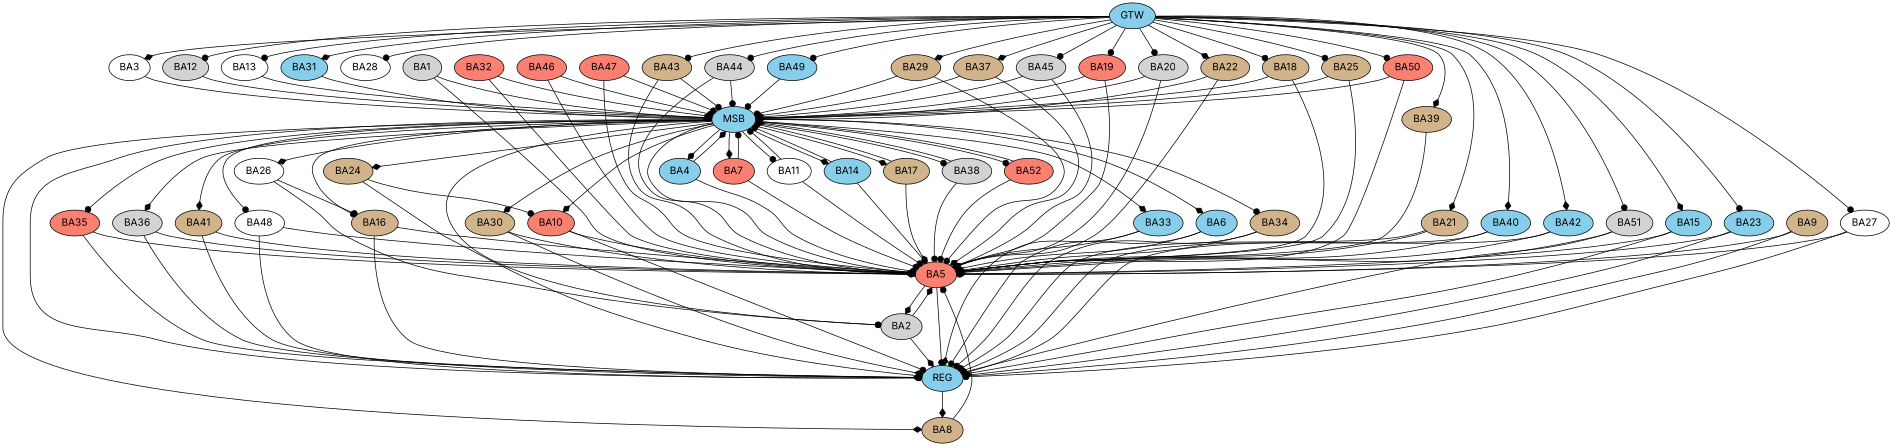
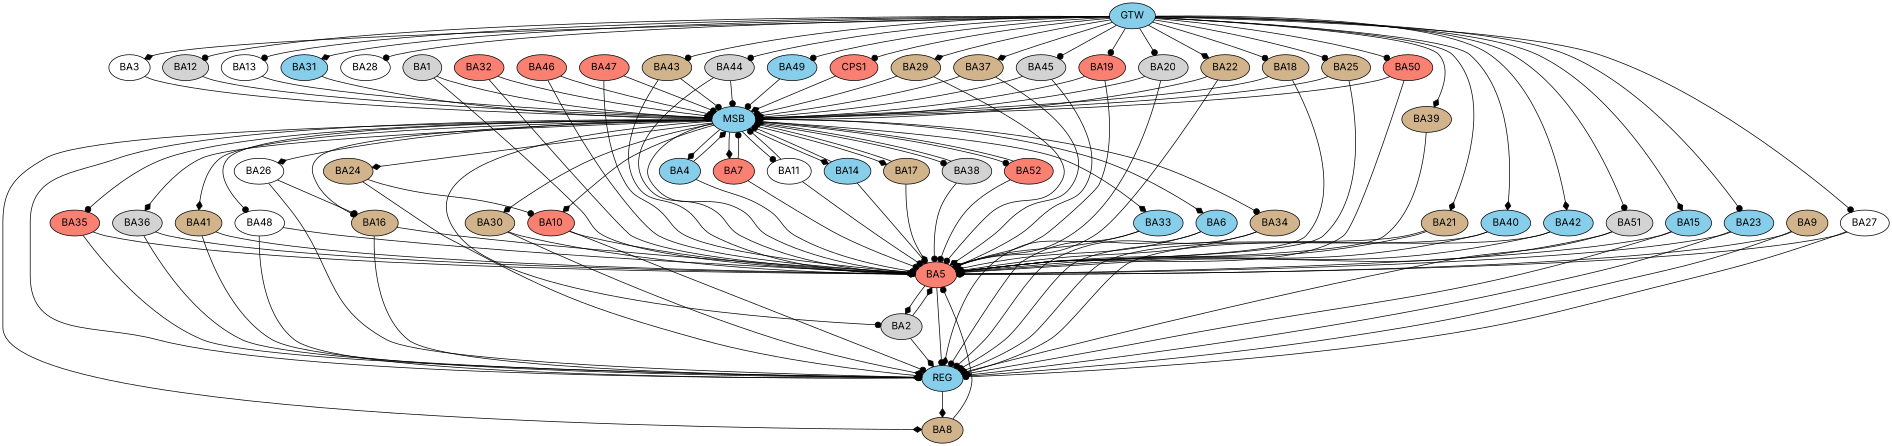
  strict digraph {
    fontname=Inter
    node [fillcolor=tan fontname=Inter style=filled]
    edge [arrowhead=dot fontname=Inter]
    n1 [fillcolor=lightgrey label=BA1]
    n2 [fillcolor=salmon label=BA5]
    n3 [fillcolor=skyblue label=MSB]
    n4 [fillcolor=lightgrey label=BA2]
    n5 [fillcolor=skyblue label=REG]
    n6 [fillcolor=skyblue label=BA4]
    n7 [fillcolor=skyblue label=BA6]
    n8 [fillcolor=salmon label=BA7]
    n9 [label=BA8]
    n10 [fillcolor=salmon label=BA10]
    n11 [fillcolor=white label=BA11]
    n12 [fillcolor=skyblue label=BA14]
    n13 [label=BA16]
    n14 [label=BA17]
    n15 [label=BA24]
    n16 [fillcolor=white label=BA26]
    n17 [label=BA30]
    n18 [fillcolor=skyblue label=BA33]
    n19 [label=BA34]
    n20 [fillcolor=salmon label=BA35]
    n21 [fillcolor=lightgrey label=BA36]
    n22 [fillcolor=lightgrey label=BA38]
    n23 [label=BA41]
    n24 [fillcolor=white label=BA48]
    n25 [fillcolor=salmon label=BA52]
    n26 [fillcolor=white label=BA3]
    n27 [label=BA9]
    n28 [fillcolor=lightgrey label=BA12]
    n29 [fillcolor=white label=BA13]
    n30 [fillcolor=skyblue label=BA15]
    n31 [label=BA18]
    n32 [fillcolor=salmon label=BA19]
    n33 [fillcolor=lightgrey label=BA20]
    n34 [label=BA21]
    n35 [label=BA22]
    n36 [fillcolor=skyblue label=BA23]
    n37 [label=BA25]
    n38 [fillcolor=white label=BA27]
    n39 [fillcolor=white label=BA28]
    n40 [label=BA29]
    n41 [fillcolor=skyblue label=BA31]
    n42 [fillcolor=salmon label=BA32]
    n43 [label=BA37]
    n44 [label=BA39]
    n45 [fillcolor=skyblue label=BA40]
    n46 [fillcolor=skyblue label=BA42]
    n47 [label=BA43]
    n48 [fillcolor=lightgrey label=BA44]
    n49 [fillcolor=lightgrey label=BA45]
    n50 [fillcolor=salmon label=BA46]
    n51 [fillcolor=salmon label=BA47]
    n52 [fillcolor=skyblue label=BA49]
    n53 [fillcolor=salmon label=BA50]
    n54 [fillcolor=lightgrey label=BA51]
+   n55 [fillcolor=salmon label=CPS1]
    n56 [fillcolor=skyblue label=GTW]
    n1 -> n2 [arrowhead=diamond]
    n1 -> n3
    n2 -> n4 [arrowhead=diamond]
    n2 -> n5
    n3 -> n2
    n3 -> n4
    n3 -> n5
    n3 -> n6 [arrowhead=diamond]
    n3 -> n7 [arrowhead=diamond]
    n3 -> n8 [arrowhead=diamond]
    n3 -> n9 [arrowhead=diamond]
    n3 -> n10 [arrowhead=diamond]
    n3 -> n11
    n3 -> n12 [arrowhead=diamond]
    n3 -> n13
    n3 -> n14 [arrowhead=diamond]
    n3 -> n15 [arrowhead=diamond]
    n3 -> n16 [arrowhead=diamond]
    n3 -> n17 [arrowhead=diamond]
    n3 -> n18 [arrowhead=diamond]
    n3 -> n19
    n3 -> n20
    n3 -> n21 [arrowhead=diamond]
    n3 -> n22
    n3 -> n23 [arrowhead=diamond]
    n3 -> n24
    n3 -> n25
    n4 -> n2 [arrowhead=diamond]
    n4 -> n5 [arrowhead=diamond]
    n5 -> n9 [arrowhead=diamond]
    n6 -> n2
    n6 -> n3 [arrowhead=diamond]
    n7 -> n2 [arrowhead=diamond]
    n7 -> n5
    n8 -> n2
    n8 -> n3
    n9 -> n2
    n10 -> n2 [arrowhead=diamond]
    n10 -> n5
    n11 -> n2
    n11 -> n3
    n12 -> n2
    n12 -> n3
    n13 -> n2
    n13 -> n5 [arrowhead=diamond]
    n14 -> n2 [arrowhead=diamond]
    n14 -> n3
    n15 -> n5
    n15 -> n10
-   n16 -> n4
+   n16 -> n5
    n16 -> n13
    n17 -> n2 [arrowhead=diamond]
    n17 -> n5 [arrowhead=diamond]
    n18 -> n2 [arrowhead=diamond]
    n18 -> n5 [arrowhead=diamond]
    n19 -> n2 [arrowhead=diamond]
    n19 -> n5
    n20 -> n2 [arrowhead=diamond]
    n20 -> n5
    n21 -> n2
    n21 -> n5 [arrowhead=diamond]
    n22 -> n2
    n22 -> n3 [arrowhead=diamond]
    n23 -> n2 [arrowhead=diamond]
    n23 -> n5
    n24 -> n2
    n24 -> n5
    n25 -> n2
    n25 -> n3
    n26 -> n3
    n27 -> n2
    n27 -> n5
    n28 -> n3 [arrowhead=diamond]
    n29 -> n3
    n30 -> n2 [arrowhead=diamond]
    n30 -> n5 [arrowhead=diamond]
    n31 -> n2 [arrowhead=diamond]
    n31 -> n3 [arrowhead=diamond]
    n32 -> n2
    n32 -> n3
    n33 -> n2 [arrowhead=diamond]
    n33 -> n3
    n34 -> n2 [arrowhead=diamond]
    n34 -> n5
    n35 -> n2 [arrowhead=diamond]
    n35 -> n3 [arrowhead=diamond]
    n36 -> n2 [arrowhead=diamond]
    n36 -> n5 [arrowhead=diamond]
    n37 -> n2
    n37 -> n3 [arrowhead=diamond]
    n38 -> n2
    n38 -> n5
    n40 -> n2
    n40 -> n3
    n41 -> n3 [arrowhead=diamond]
    n42 -> n2
    n42 -> n3 [arrowhead=diamond]
    n43 -> n2 [arrowhead=diamond]
    n43 -> n3 [arrowhead=diamond]
    n44 -> n2
    n45 -> n2
    n45 -> n5
    n46 -> n2 [arrowhead=diamond]
    n46 -> n5
    n47 -> n2 [arrowhead=diamond]
    n47 -> n3
    n48 -> n2
    n48 -> n3
    n49 -> n2 [arrowhead=diamond]
    n49 -> n3
    n50 -> n2
    n50 -> n3
    n51 -> n2 [arrowhead=diamond]
    n51 -> n3
    n52 -> n3
    n53 -> n2 [arrowhead=diamond]
    n53 -> n3 [arrowhead=diamond]
    n54 -> n2
    n54 -> n5
+   n55 -> n3 [arrowhead=diamond]
    n56 -> n26 [arrowhead=diamond]
    n56 -> n28
    n56 -> n29
    n56 -> n30 [arrowhead=diamond]
    n56 -> n31
    n56 -> n32
    n56 -> n33
    n56 -> n34 [arrowhead=diamond]
    n56 -> n35 [arrowhead=diamond]
    n56 -> n36
    n56 -> n37
    n56 -> n38
    n56 -> n39
    n56 -> n40 [arrowhead=diamond]
    n56 -> n41 [arrowhead=diamond]
    n56 -> n43 [arrowhead=diamond]
    n56 -> n44 [arrowhead=diamond]
    n56 -> n45 [arrowhead=diamond]
    n56 -> n46 [arrowhead=diamond]
    n56 -> n47
    n56 -> n48
    n56 -> n49
    n56 -> n52
    n56 -> n53
    n56 -> n54
+   n56 -> n55
  }
